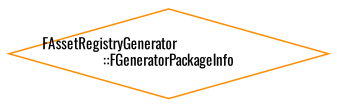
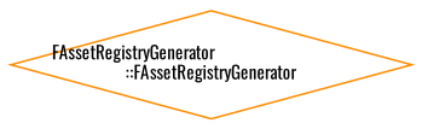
  digraph {
    rankdir=TB
    fontname=Oswald
-   n1 [color=darkorange fillcolor=white fontname=Oswald fontsize=10 height=0.2 label="FAssetRegistryGenerator\l::FGeneratorPackageInfo" shape=diamond style=filled width=0.4]
+   n1 [color=darkorange fillcolor=white fontname=Oswald fontsize=10 height=0.2 label="FAssetRegistryGenerator\l::FAssetRegistryGenerator" shape=diamond style=filled width=0.4]
  }
